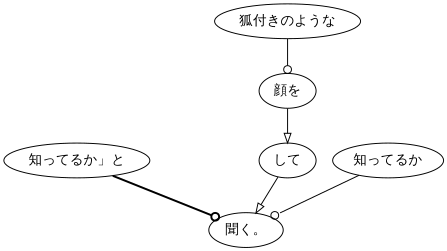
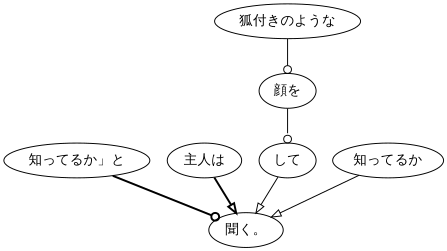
  digraph {
    fontname="PT Serif"
    node [fontname="PT Serif"]
    edge [arrowhead=onormal fontname="PT Serif" style=solid]
    n1 [label="知ってるか」と"]
    n2 [label="聞く。"]
+   n3 [label="主人は"]
    n4 [label="狐付きのような"]
    n5 [label="顔を"]
    n6 [label="して"]
    n7 [label="知ってるか"]
    n1 -> n2 [arrowhead=odot style=bold]
+   n3 -> n2 [style=bold]
    n4 -> n5 [arrowhead=odot]
-   n5 -> n6
+   n5 -> n6 [arrowhead=odot]
    n6 -> n2
-   n7 -> n2 [arrowhead=odot]
+   n7 -> n2
  }
